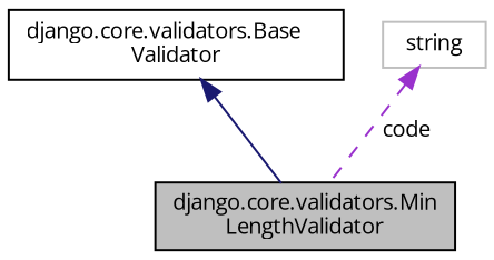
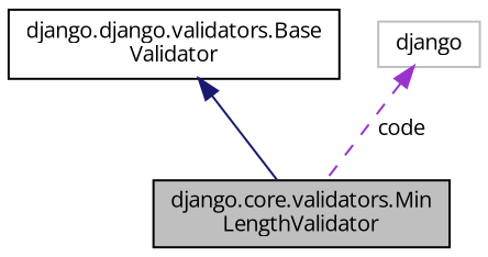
  digraph {
    fontname="Open Sans"
    node [color=black fillcolor=white fontname="Open Sans" fontsize=10 shape=record style=filled]
    edge [dir=back fontname="Open Sans" fontsize=10 labelfontname=Helvetica labelfontsize=10]
    n1 [fillcolor=grey75 fontcolor=black height=0.2 label="django.core.validators.Min\lLengthValidator" width=0.4]
-   n2 [height=0.2 label="django.core.validators.Base\lValidator" width=0.4]
-   n3 [color=grey75 height=0.2 label=string width=0.4]
+   n2 [height=0.2 label="django.django.validators.Base\lValidator" width=0.4]
+   n3 [color=grey75 height=0.2 label=django width=0.4]
    n2 -> n1 [color=midnightblue style=solid]
    n3 -> n1 [color=darkorchid3 label=" code" style=dashed]
  }
